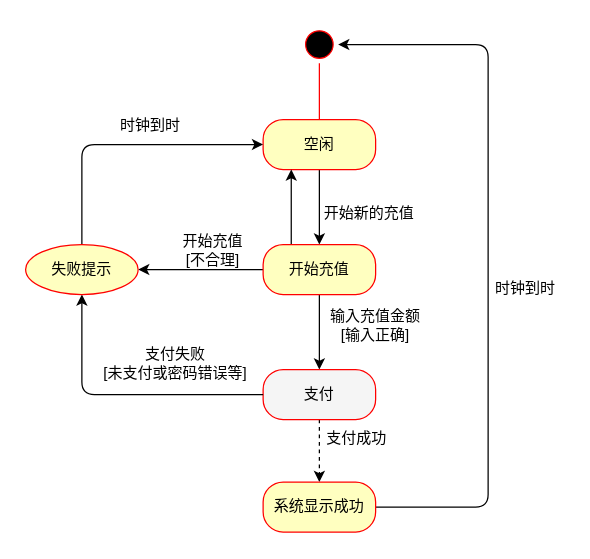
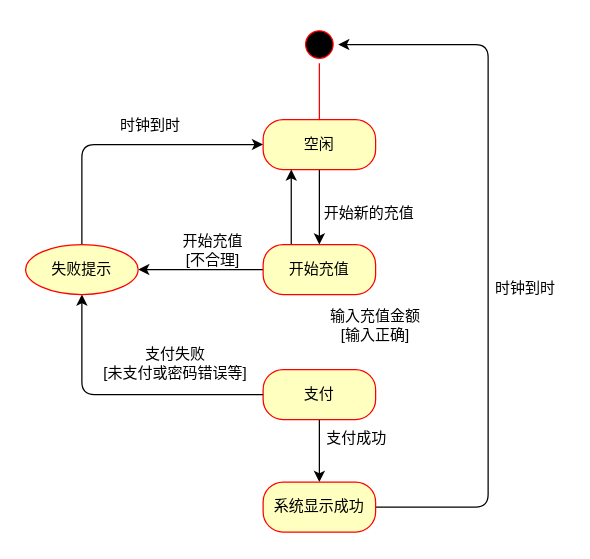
  <mxCell id="0" />
  <mxCell id="1" parent="0" />
  <mxCell id="2" value="开始新的充值" style="text;html=1;strokeColor=none;fillColor=none;align=center;verticalAlign=middle;whiteSpace=wrap;rounded=0;" parent="1" vertex="1"><mxGeometry x="250" y="135" width="90" height="70" as="geometry" /></mxCell>
  <mxCell id="3" value="" style="ellipse;html=1;shape=startState;fillColor=#000000;strokeColor=#ff0000;rounded=0;sketch=0;" parent="1" vertex="1"><mxGeometry x="240" y="20" width="30" height="30" as="geometry" /></mxCell>
  <mxCell id="4" value="" style="edgeStyle=orthogonalEdgeStyle;html=1;verticalAlign=bottom;endArrow=open;endSize=8;strokeColor=#ff0000;" parent="1" source="3" edge="1"><mxGeometry relative="1" as="geometry"><mxPoint x="255" y="105" as="targetPoint" /><Array as="points"><mxPoint x="255" y="85" /><mxPoint x="255" y="85" /></Array></mxGeometry></mxCell>
  <mxCell id="5" style="edgeStyle=orthogonalEdgeStyle;curved=0;rounded=1;sketch=0;orthogonalLoop=1;jettySize=auto;html=1;exitX=0.5;exitY=1;exitDx=0;exitDy=0;entryX=0.5;entryY=0;entryDx=0;entryDy=0;" parent="1" source="6" target="10" edge="1"><mxGeometry relative="1" as="geometry" /></mxCell>
  <mxCell id="6" value="空闲" style="rounded=1;whiteSpace=wrap;html=1;arcSize=40;fontColor=#000000;fillColor=#ffffc0;strokeColor=#ff0000;sketch=0;" parent="1" vertex="1"><mxGeometry x="210" y="95" width="90" height="40" as="geometry" /></mxCell>
  <mxCell id="7" style="edgeStyle=orthogonalEdgeStyle;curved=0;rounded=1;sketch=0;orthogonalLoop=1;jettySize=auto;html=1;exitX=0.25;exitY=0;exitDx=0;exitDy=0;entryX=0.25;entryY=1;entryDx=0;entryDy=0;" parent="1" source="10" target="6" edge="1"><mxGeometry relative="1" as="geometry" /></mxCell>
- <mxCell id="8" style="edgeStyle=orthogonalEdgeStyle;curved=0;rounded=1;sketch=0;orthogonalLoop=1;jettySize=auto;html=1;exitX=0.5;exitY=1;exitDx=0;exitDy=0;entryX=0.5;entryY=0;entryDx=0;entryDy=0;" parent="1" source="10" target="12" edge="1"><mxGeometry relative="1" as="geometry"><mxPoint x="255" y="285" as="targetPoint" /></mxGeometry></mxCell>
  <mxCell id="9" style="edgeStyle=orthogonalEdgeStyle;curved=0;rounded=1;sketch=0;orthogonalLoop=1;jettySize=auto;html=1;exitX=0;exitY=0.5;exitDx=0;exitDy=0;entryX=1;entryY=0.5;entryDx=0;entryDy=0;" parent="1" source="10" target="20" edge="1"><mxGeometry relative="1" as="geometry"><mxPoint x="130" y="215" as="targetPoint" /><Array as="points" /></mxGeometry></mxCell>
  <mxCell id="10" value="开始充值" style="rounded=1;whiteSpace=wrap;html=1;arcSize=40;fontColor=#000000;fillColor=#ffffc0;strokeColor=#ff0000;sketch=0;" parent="1" vertex="1"><mxGeometry x="210" y="195" width="90" height="40" as="geometry" /></mxCell>
- <mxCell id="11" style="edgeStyle=orthogonalEdgeStyle;curved=0;rounded=1;sketch=0;orthogonalLoop=1;jettySize=auto;html=1;exitX=0.5;exitY=1;exitDx=0;exitDy=0;entryX=0.5;entryY=0;entryDx=0;entryDy=0;entryPerimeter=0;dashed=1;" parent="1" source="12" target="17" edge="1"><mxGeometry relative="1" as="geometry"><mxPoint x="255" y="365" as="targetPoint" /></mxGeometry></mxCell>
- <mxCell id="12" value="支付" style="rounded=1;whiteSpace=wrap;html=1;arcSize=40;fontColor=#000000;fillColor=#f5f5f5;strokeColor=#ff0000;sketch=0;" parent="1" vertex="1"><mxGeometry x="210" y="295" width="90" height="40" as="geometry" /></mxCell>
+ <mxCell id="11" style="edgeStyle=orthogonalEdgeStyle;curved=0;rounded=1;sketch=0;orthogonalLoop=1;jettySize=auto;html=1;exitX=0.5;exitY=1;exitDx=0;exitDy=0;entryX=0.5;entryY=0;entryDx=0;entryDy=0;entryPerimeter=0;" parent="1" source="12" target="17" edge="1"><mxGeometry relative="1" as="geometry"><mxPoint x="255" y="365" as="targetPoint" /></mxGeometry></mxCell>
+ <mxCell id="12" value="支付" style="rounded=1;whiteSpace=wrap;html=1;arcSize=40;fontColor=#000000;fillColor=#ffffc0;strokeColor=#ff0000;sketch=0;" parent="1" vertex="1"><mxGeometry x="210" y="295" width="90" height="40" as="geometry" /></mxCell>
  <mxCell id="13" value="输入充值金额[输入正确]" style="text;html=1;strokeColor=none;fillColor=none;align=center;verticalAlign=middle;whiteSpace=wrap;rounded=0;" parent="1" vertex="1"><mxGeometry x="260" y="225" width="80" height="70" as="geometry" /></mxCell>
  <mxCell id="14" value="开始充值[不合理]" style="text;html=1;strokeColor=none;fillColor=none;align=center;verticalAlign=middle;whiteSpace=wrap;rounded=0;" parent="1" vertex="1"><mxGeometry x="140" y="165" width="60" height="70" as="geometry" /></mxCell>
  <mxCell id="15" style="edgeStyle=orthogonalEdgeStyle;curved=0;rounded=1;sketch=0;orthogonalLoop=1;jettySize=auto;html=1;exitX=0;exitY=0.5;exitDx=0;exitDy=0;entryX=0.5;entryY=1;entryDx=0;entryDy=0;" parent="1" source="12" target="20" edge="1"><mxGeometry relative="1" as="geometry" /></mxCell>
  <mxCell id="16" style="edgeStyle=orthogonalEdgeStyle;curved=0;rounded=1;sketch=0;orthogonalLoop=1;jettySize=auto;html=1;exitX=1;exitY=0.5;exitDx=0;exitDy=0;entryX=1;entryY=0.5;entryDx=0;entryDy=0;" parent="1" source="17" target="3" edge="1"><mxGeometry relative="1" as="geometry"><Array as="points"><mxPoint x="390" y="405" /><mxPoint x="390" y="35" /></Array></mxGeometry></mxCell>
  <mxCell id="17" value="系统显示成功" style="rounded=1;whiteSpace=wrap;html=1;arcSize=40;fontColor=#000000;fillColor=#ffffc0;strokeColor=#ff0000;sketch=0;" parent="1" vertex="1"><mxGeometry x="210" y="385" width="90" height="40" as="geometry" /></mxCell>
  <mxCell id="18" value="支付成功" style="text;html=1;strokeColor=none;fillColor=none;align=center;verticalAlign=middle;whiteSpace=wrap;rounded=0;" parent="1" vertex="1"><mxGeometry x="240" y="315" width="90" height="70" as="geometry" /></mxCell>
  <mxCell id="19" style="edgeStyle=orthogonalEdgeStyle;curved=0;rounded=1;sketch=0;orthogonalLoop=1;jettySize=auto;html=1;exitX=0.5;exitY=0;exitDx=0;exitDy=0;entryX=0;entryY=0.5;entryDx=0;entryDy=0;" parent="1" source="20" target="6" edge="1"><mxGeometry relative="1" as="geometry" /></mxCell>
  <mxCell id="20" value="失败提示" style="ellipse;whiteSpace=wrap;html=1;arcSize=40;fontColor=#000000;fillColor=#ffffc0;strokeColor=#ff0000;sketch=0;" parent="1" vertex="1"><mxGeometry x="20" y="195" width="90" height="40" as="geometry" /></mxCell>
  <mxCell id="21" value="支付失败&lt;br&gt;[未支付或密码错误等]" style="text;html=1;strokeColor=none;fillColor=none;align=center;verticalAlign=middle;whiteSpace=wrap;rounded=0;" parent="1" vertex="1"><mxGeometry x="80" y="255" width="120" height="70" as="geometry" /></mxCell>
  <mxCell id="22" value="时钟到时" style="text;html=1;strokeColor=none;fillColor=none;align=center;verticalAlign=middle;whiteSpace=wrap;rounded=0;" parent="1" vertex="1"><mxGeometry x="90" y="65" width="60" height="70" as="geometry" /></mxCell>
  <mxCell id="23" value="时钟到时" style="text;html=1;strokeColor=none;fillColor=none;align=center;verticalAlign=middle;whiteSpace=wrap;rounded=0;" parent="1" vertex="1"><mxGeometry x="390" y="195" width="60" height="70" as="geometry" /></mxCell>
